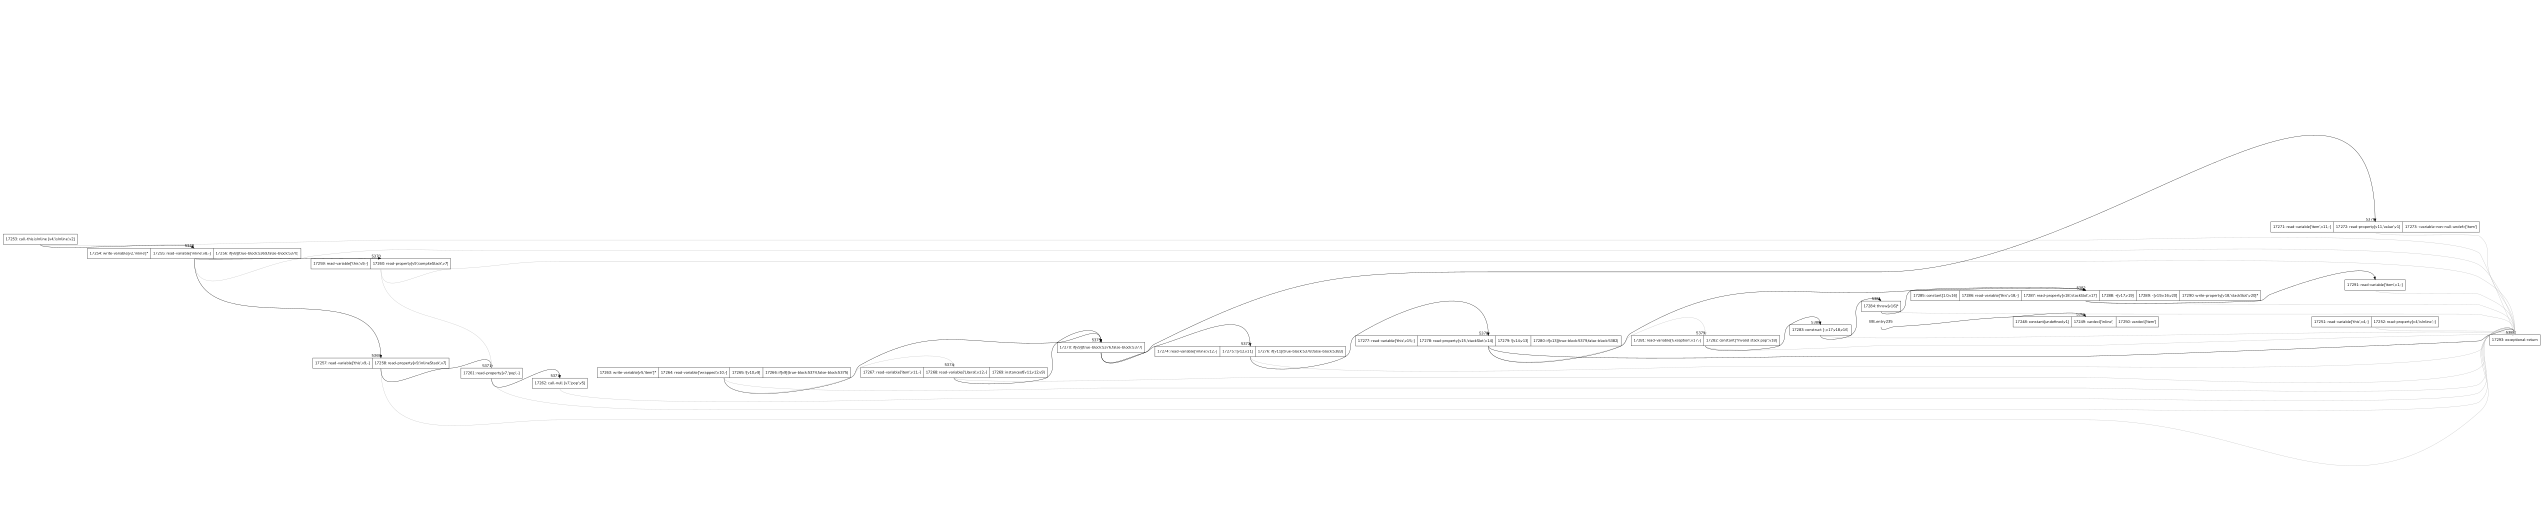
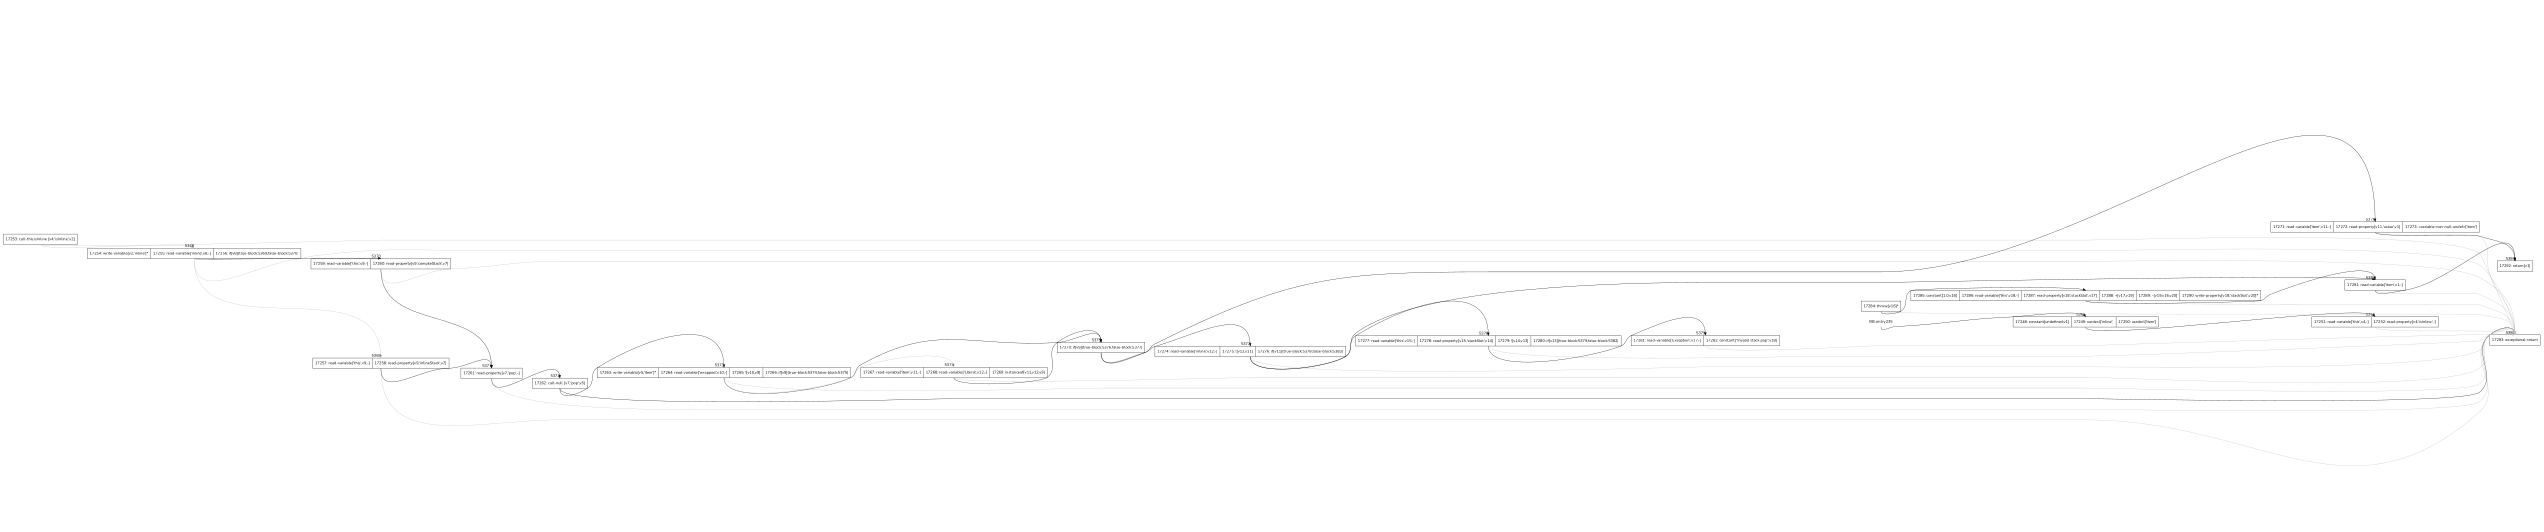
  digraph {
    fontname=Nunito
    rankdir=LR
    node [fontname=Nunito shape=record]
    edge [fontname=Nunito headport=n tailport=s]
    n1 [label=BB_entry235 shape=none]
    n2 [label="{17248: constant[undefined,v1]|17249: vardecl['inline']|17250: vardecl['item']}"]
    n3 [label="{17251: read-variable['this',v4,-]|17252: read-property[v4,'isInline',-]}"]
    n4 [label="{17293: exceptional-return}"]
    n5 [label="{17253: call-this.isInline [v4,'isInline',v2]}"]
    n6 [label="{17254: write-variable[v2,'inline']*|17255: read-variable['inline',v8,-]|17256: if[v8](true-block:5369,false-block:5370)}"]
    n7 [label="{17257: read-variable['this',v9,-]|17258: read-property[v9,'inlineStack',v7]}"]
    n8 [label="{17259: read-variable['this',v9,-]|17260: read-property[v9,'compileStack',v7]}"]
    n9 [label="{17261: read-property[v7,'pop',-]}"]
    n10 [label="{17262: call-null [v7,'pop',v5]}"]
    n11 [label="{17263: write-variable[v5,'item']*|17264: read-variable['wrapped',v10,-]|17265: ![v10,v9]|17266: if[v9](true-block:5374,false-block:5375)}"]
    n12 [label="{17270: if[v9](true-block:5376,false-block:5377)}"]
    n13 [label="{17267: read-variable['item',v11,-]|17268: read-variable['Literal',v12,-]|17269: instanceof[v11,v12,v9]}"]
    n14 [label="{17271: read-variable['item',v11,-]|17272: read-property[v11,'value',v1]|17273: \<variable-non-null-undef\>['item']}"]
    n15 [label="{17274: read-variable['inline',v12,-]|17275: ![v12,v11]|17276: if[v11](true-block:5378,false-block:5383)}"]
+   n16 [label="{17292: return[v1]}"]
    n17 [label="{17277: read-variable['this',v15,-]|17278: read-property[v15,'stackSlot',v14]|17279: ![v14,v13]|17280: if[v13](true-block:5379,false-block:5382)}"]
    n18 [label="{17291: read-variable['item',v1,-]}"]
    n19 [label="{17281: read-variable['Exception',v17,-]|17282: constant[\"Invalid stack pop\",v18]}"]
    n20 [label="{17285: constant[1.0,v16]|17286: read-variable['this',v18,-]|17287: read-property[v18,'stackSlot',v17]|17288: +[v17,v19]|17289: -[v19,v16,v20]|17290: write-property[v18,'stackSlot',v20]*}"]
-   n21 [label="{17283: construct [-,v17,v18,v16]}"]
    n22 [label="{17284: throw[v16]*}"]
    n1 -> n2 [headlabel="    5365"]
+   n2 -> n3 [headlabel="      5366"]
    n3 -> n4 [color=gray headlabel="      5385"]
    n5 -> n4 [color=gray]
-   n5 -> n6 [headlabel="      5368"]
+   n5 -> n6 [headlabel="      5368" color=gray]
    n6 -> n4 [color=gray]
-   n6 -> n7 [headlabel="      5369"]
+   n6 -> n7 [headlabel="      5369" color=gray]
    n6 -> n8 [headlabel="      5370"]
    n7 -> n4 [color=gray]
    n7 -> n9 [headlabel="      5371"]
    n8 -> n4 [color=gray]
-   n8 -> n9 [color=gray]
+   n8 -> n9
    n9 -> n4 [color=gray]
    n9 -> n10 [headlabel="      5372"]
-   n10 -> n4 [color=gray]
+   n10 -> n4 [color=black]
+   n10 -> n11 [headlabel="      5373"]
    n11 -> n4 [color=gray]
    n11 -> n12 [headlabel="      5375"]
    n11 -> n13 [color=gray headlabel="      5374"]
    n12 -> n14 [headlabel="      5376"]
    n12 -> n15 [headlabel="      5377"]
    n13 -> n4 [color=gray]
    n13 -> n12
    n14 -> n4 [color=gray]
+   n14 -> n16 [headlabel="      5384"]
    n15 -> n4 [color=gray]
    n15 -> n17 [headlabel="      5378"]
-   n17 -> n4 [color=black]
-   n17 -> n19 [headlabel="      5379" color=gray]
-   n17 -> n20 [headlabel="      5382"]
+   n15 -> n18 [headlabel="      5383"]
+   n17 -> n4 [color=gray]
+   n17 -> n19 [headlabel="      5379"]
    n18 -> n4 [color=gray]
+   n18 -> n16
    n19 -> n4 [color=gray]
-   n19 -> n21 [headlabel="      5380"]
    n20 -> n4 [color=gray]
    n20 -> n18
-   n21 -> n4 [color=gray]
-   n21 -> n22 [headlabel="      5381"]
    n22 -> n4 [color=gray]
    n22 -> n20
  }
